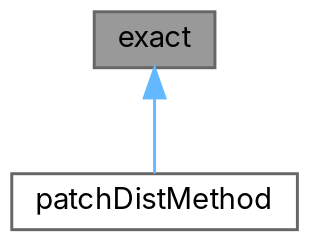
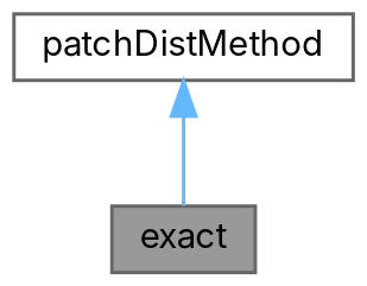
  digraph {
    fontname=Inter
    node [color=gray40 fontname=Inter fontsize=10 shape=box style=filled]
    n1 [fillcolor=grey60 fontcolor=black height=0.2 label=exact width=0.4]
    n2 [fillcolor=white height=0.2 label=patchDistMethod width=0.4]
-   n1 -> n2 [color=steelblue1 dir=back fontname=Inter fontsize=10 labelfontname=Helvetica labelfontsize=10 style=solid]
+   n2 -> n1 [color=steelblue1 dir=back fontname=Inter fontsize=10 labelfontname=Helvetica labelfontsize=10 style=solid]
  }
